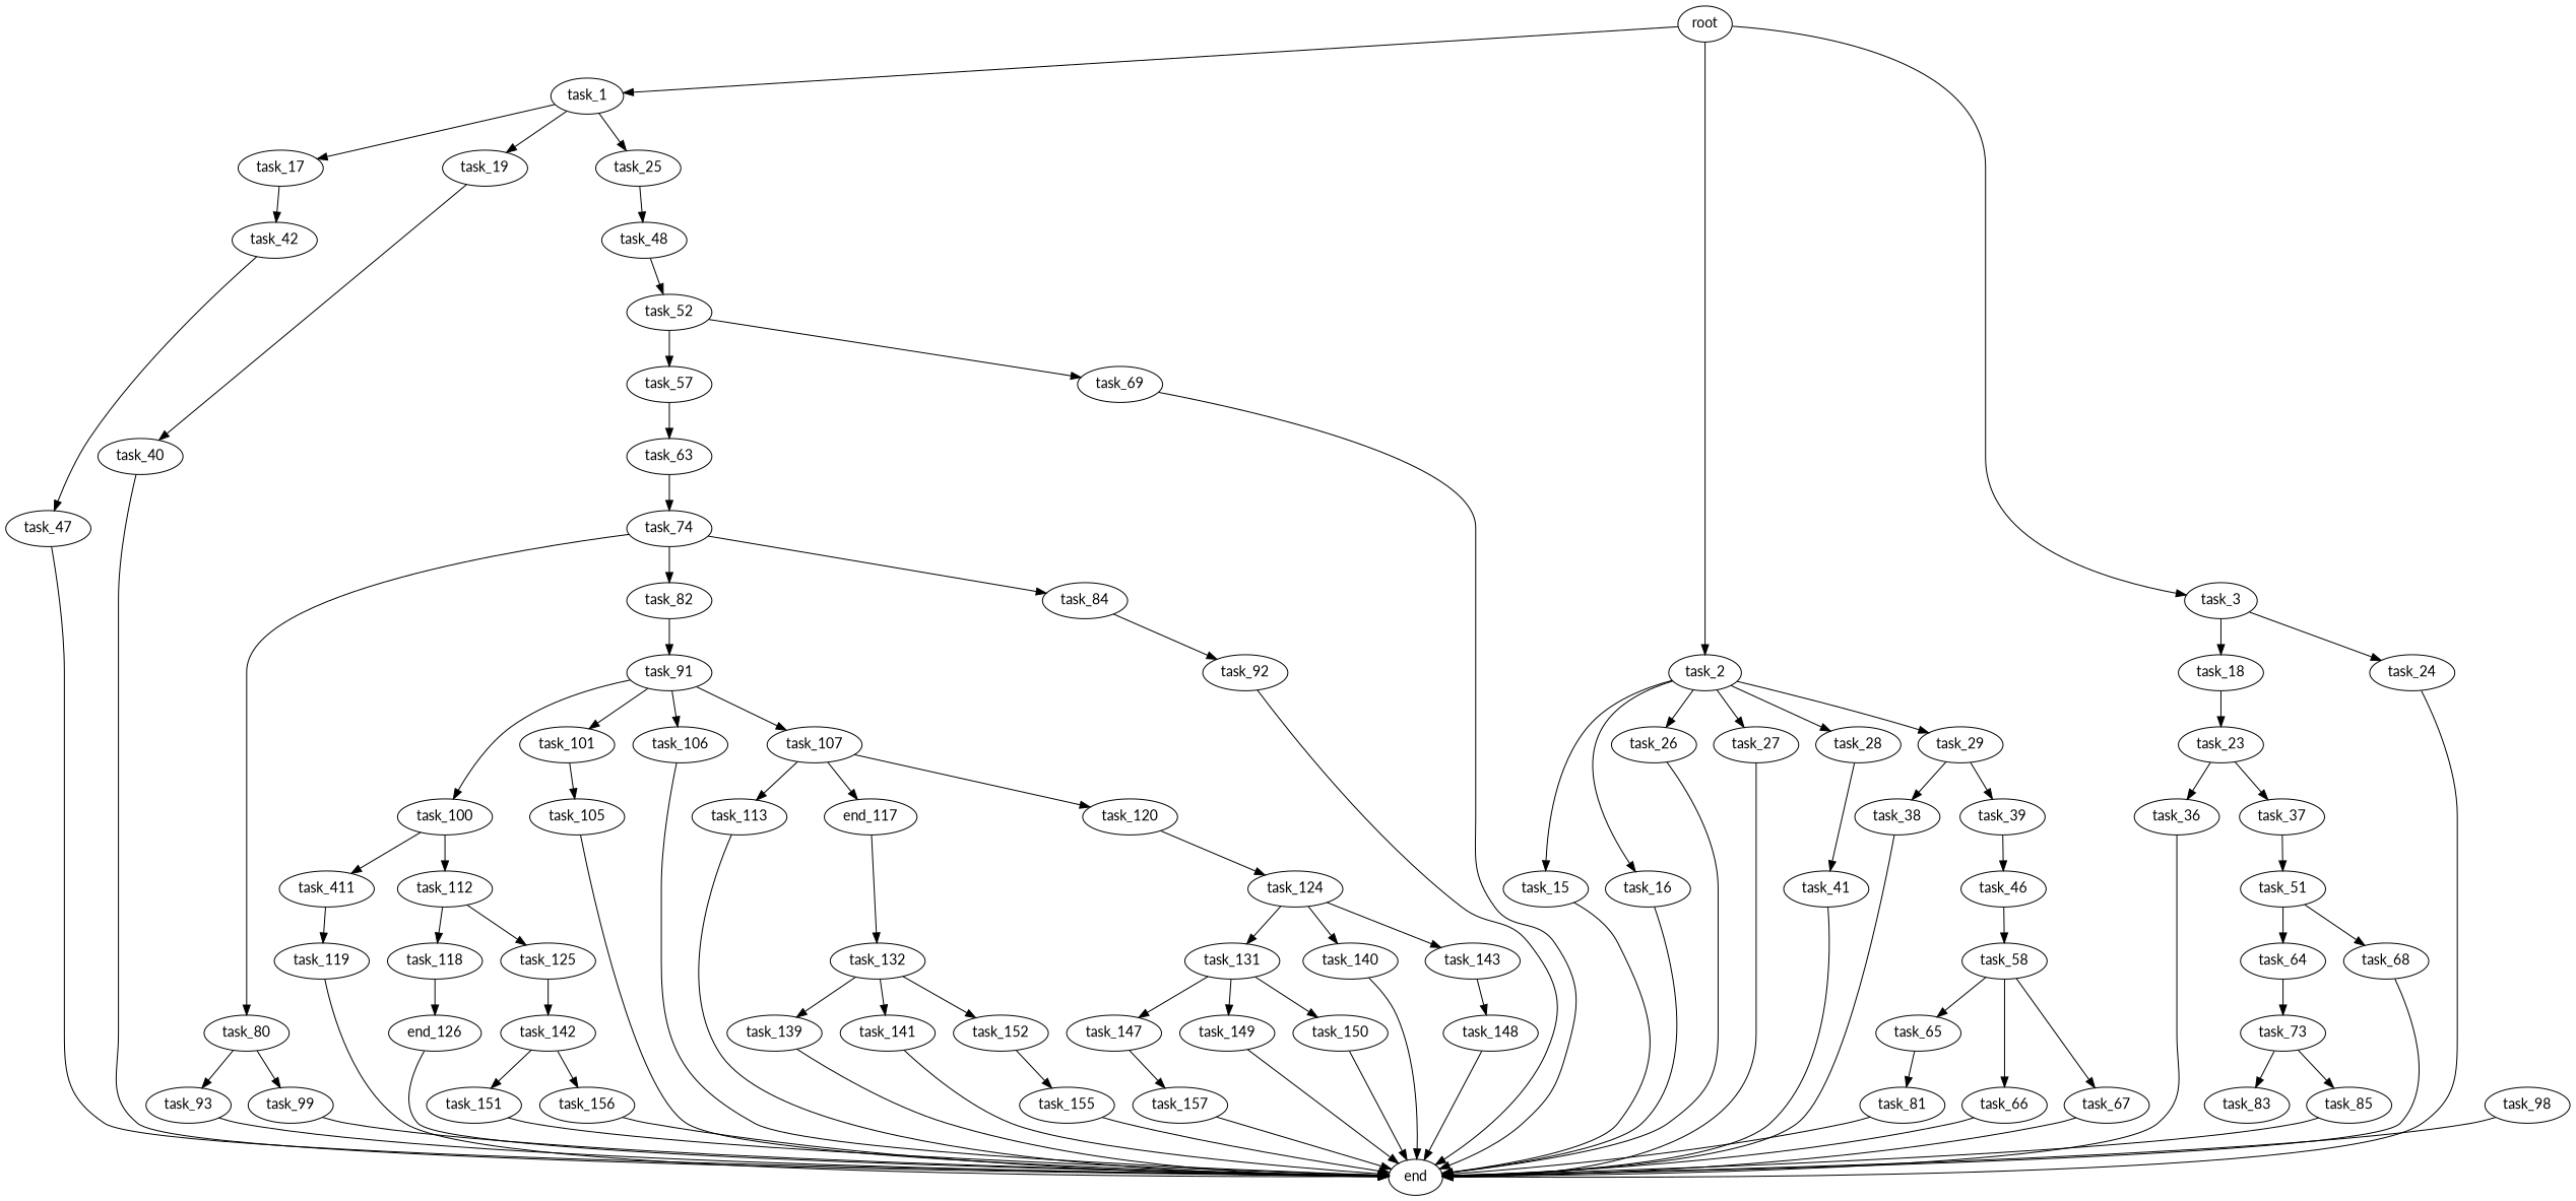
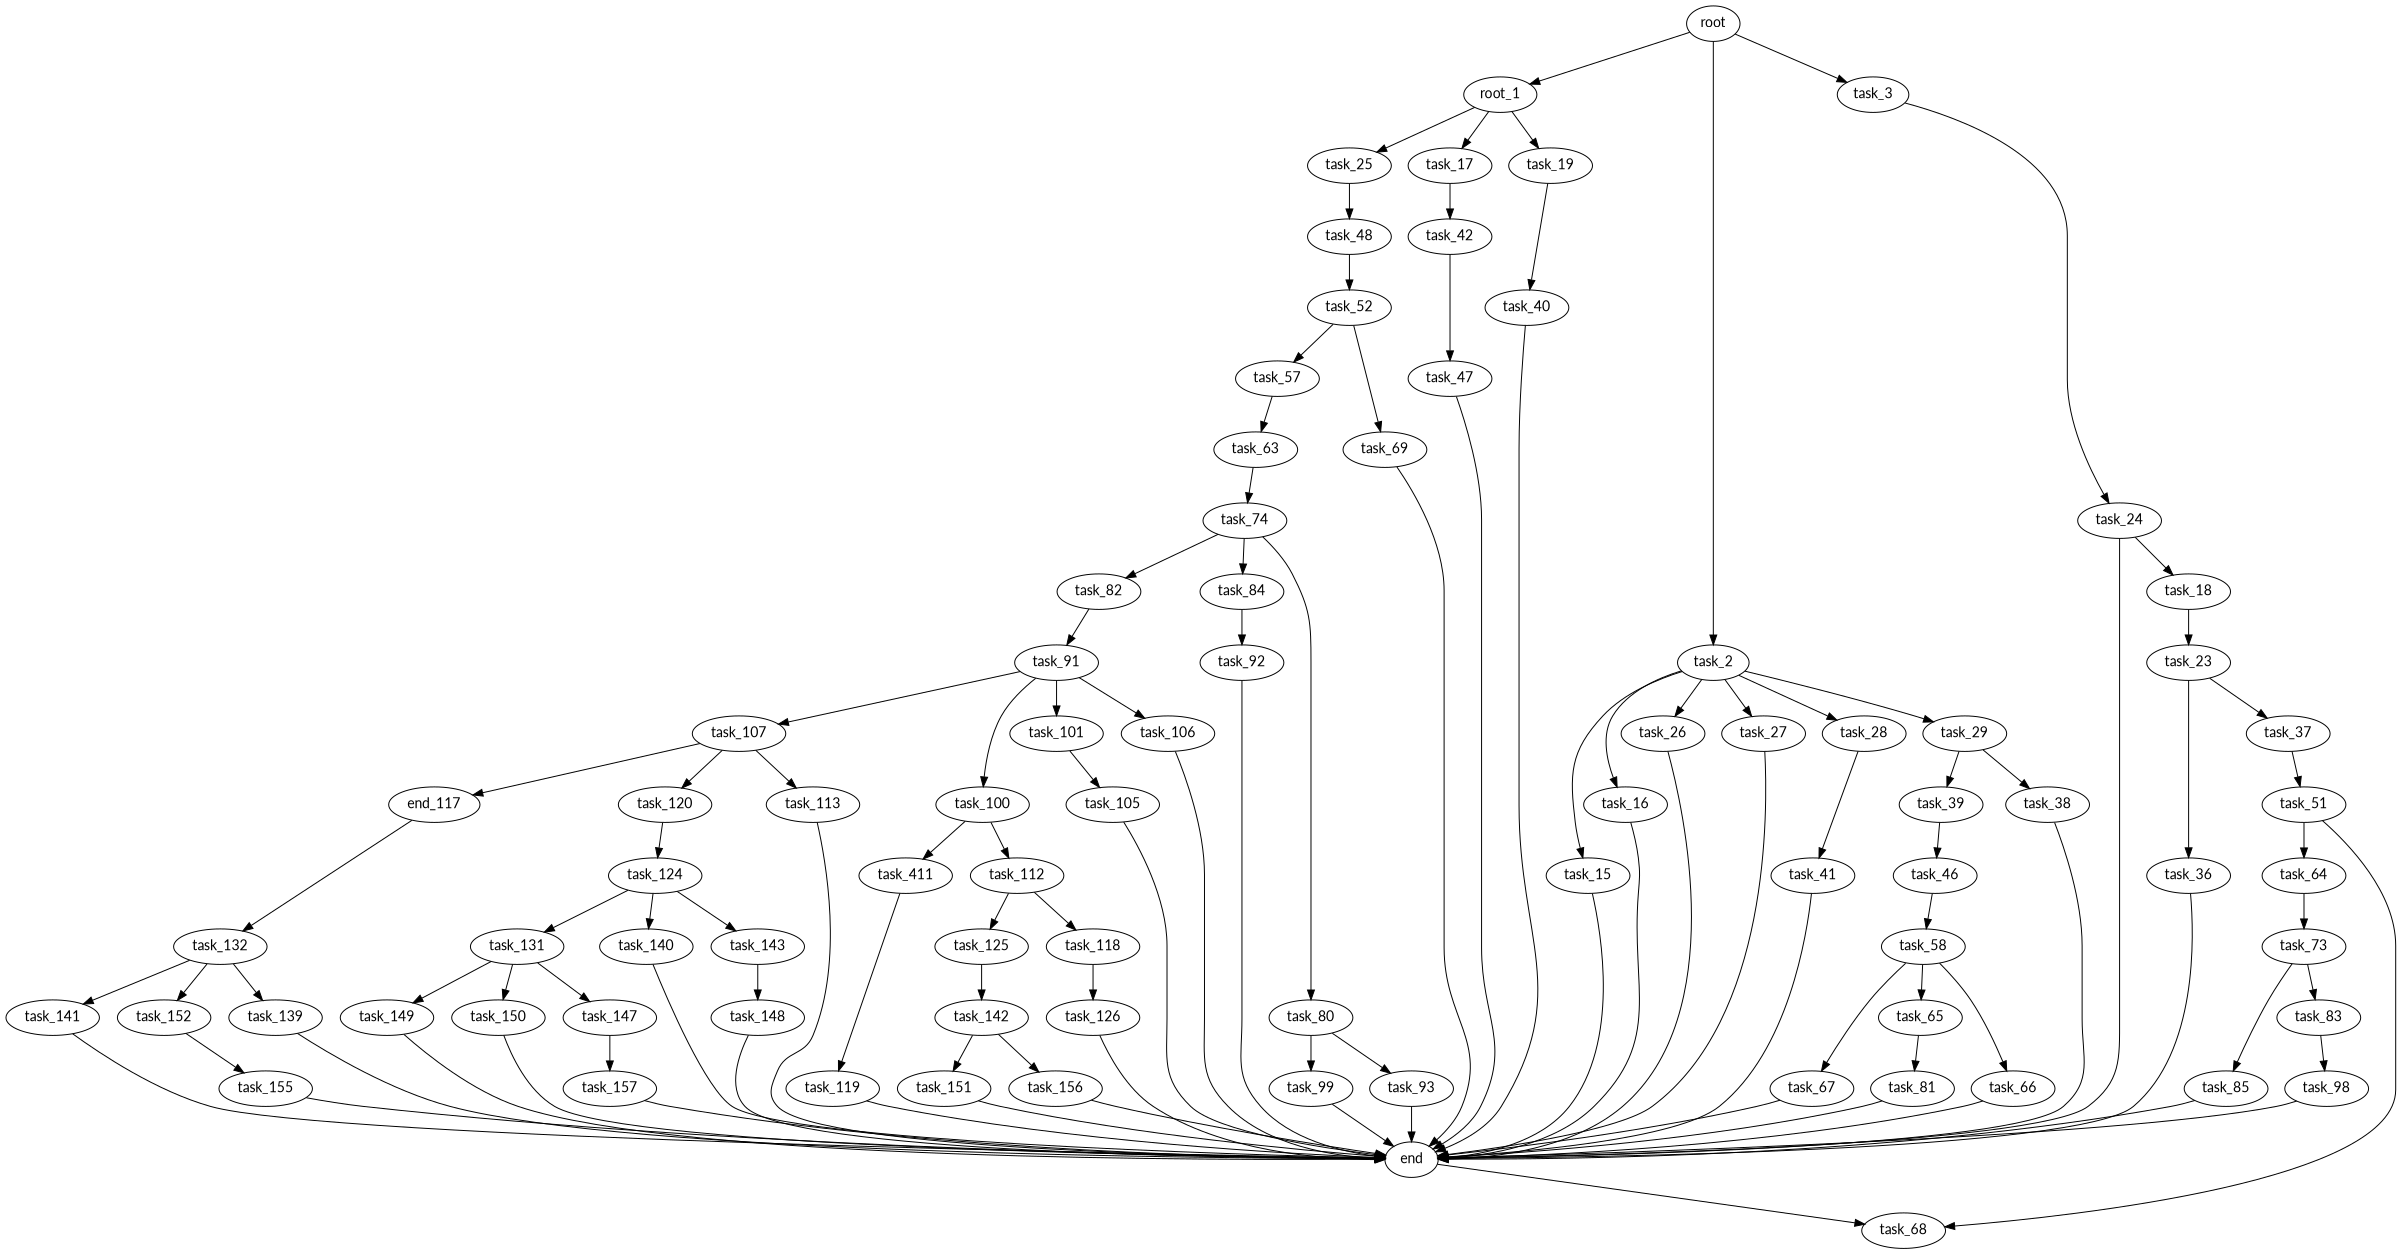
  digraph {
    fontname=Lato
    node [fontname=Lato]
    edge [fontname=Lato]
    root
-   task_1
+   task_1 [label=root_1]
    task_2
    task_3
    task_17
    task_19
    task_25
    task_15
    task_16
    task_26
    task_27
    task_28
    task_29
    task_18
    task_24
    task_42
    task_40
    task_48
    end
    task_41
    task_38
    task_39
    task_23
    task_47
    task_52
    task_46
    task_36
    task_37
    task_51
    task_64
    task_68
    task_57
    task_69
    task_58
    task_73
    task_65
    task_66
    task_67
    task_81
    task_63
    task_83
    task_85
    task_74
    task_80
    task_82
    task_84
    task_93
    task_99
    task_91
    task_92
    task_98
    task_100
    task_101
    task_106
    task_107
    n56 [label=task_411]
    task_112
    task_105
    task_113
    n60 [label=end_117]
    task_120
    task_119
    task_118
    task_125
    task_132
    task_124
-   task_126 [label=end_126]
+   task_126
    task_142
    task_139
    task_141
    task_152
    task_131
    task_140
    task_143
    task_151
    task_156
    task_155
    task_147
    task_149
    task_150
    task_148
    task_157
    root -> task_1
    root -> task_2
    root -> task_3
    task_1 -> task_17
    task_1 -> task_19
    task_1 -> task_25
    task_2 -> task_15
    task_2 -> task_16
    task_2 -> task_26
    task_2 -> task_27
    task_2 -> task_28
    task_2 -> task_29
-   task_3 -> task_18
+   task_24 -> task_18
    task_3 -> task_24
    task_17 -> task_42
    task_19 -> task_40
    task_25 -> task_48
    task_15 -> end
    task_16 -> end
    task_26 -> end
    task_27 -> end
    task_28 -> task_41
    task_29 -> task_38
    task_29 -> task_39
    task_18 -> task_23
    task_24 -> end
    task_42 -> task_47
    task_40 -> end
    task_48 -> task_52
    task_41 -> end
    task_38 -> end
    task_39 -> task_46
    task_23 -> task_36
    task_23 -> task_37
    task_47 -> end
    task_52 -> task_57
    task_52 -> task_69
    task_46 -> task_58
    task_36 -> end
    task_37 -> task_51
    task_51 -> task_64
    task_51 -> task_68
    task_64 -> task_73
-   task_68 -> end
+   end -> task_68
    task_57 -> task_63
    task_69 -> end
    task_58 -> task_65
    task_58 -> task_66
    task_58 -> task_67
    task_73 -> task_83
    task_73 -> task_85
    task_65 -> task_81
    task_66 -> end
    task_67 -> end
    task_81 -> end
    task_63 -> task_74
+   task_83 -> task_98
    task_85 -> end
    task_74 -> task_80
    task_74 -> task_82
    task_74 -> task_84
    task_80 -> task_93
    task_80 -> task_99
    task_82 -> task_91
    task_84 -> task_92
    task_93 -> end
    task_99 -> end
    task_91 -> task_100
    task_91 -> task_101
    task_91 -> task_106
    task_91 -> task_107
    task_92 -> end
    task_98 -> end
    task_100 -> n56
    task_100 -> task_112
    task_101 -> task_105
    task_106 -> end
    task_107 -> task_113
    task_107 -> n60
    task_107 -> task_120
    n56 -> task_119
    task_112 -> task_118
    task_112 -> task_125
    task_105 -> end
    task_113 -> end
    n60 -> task_132
    task_120 -> task_124
    task_119 -> end
    task_118 -> task_126
    task_125 -> task_142
    task_132 -> task_139
    task_132 -> task_141
    task_132 -> task_152
    task_124 -> task_131
    task_124 -> task_140
    task_124 -> task_143
    task_126 -> end
    task_142 -> task_151
    task_142 -> task_156
    task_139 -> end
    task_141 -> end
    task_152 -> task_155
    task_131 -> task_147
    task_131 -> task_149
    task_131 -> task_150
    task_140 -> end
    task_143 -> task_148
    task_151 -> end
    task_156 -> end
    task_155 -> end
    task_147 -> task_157
    task_149 -> end
    task_150 -> end
    task_148 -> end
    task_157 -> end
  }
